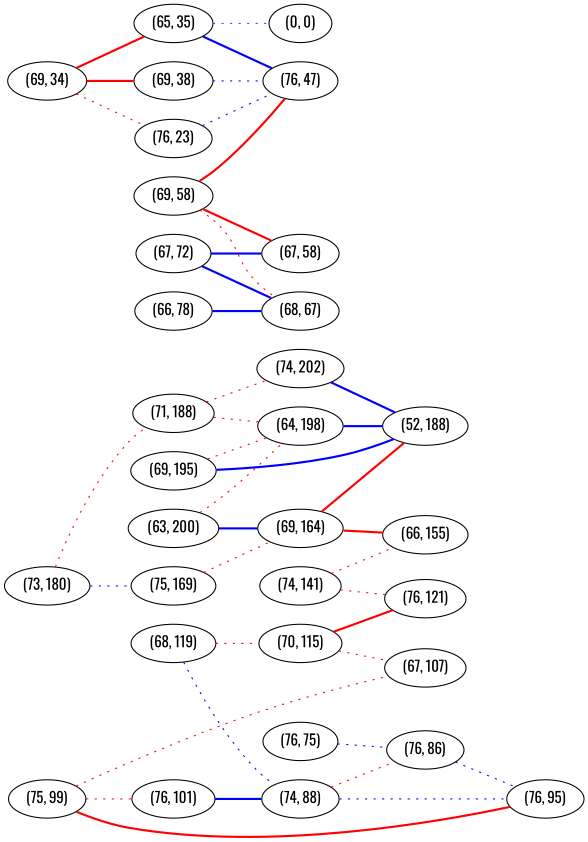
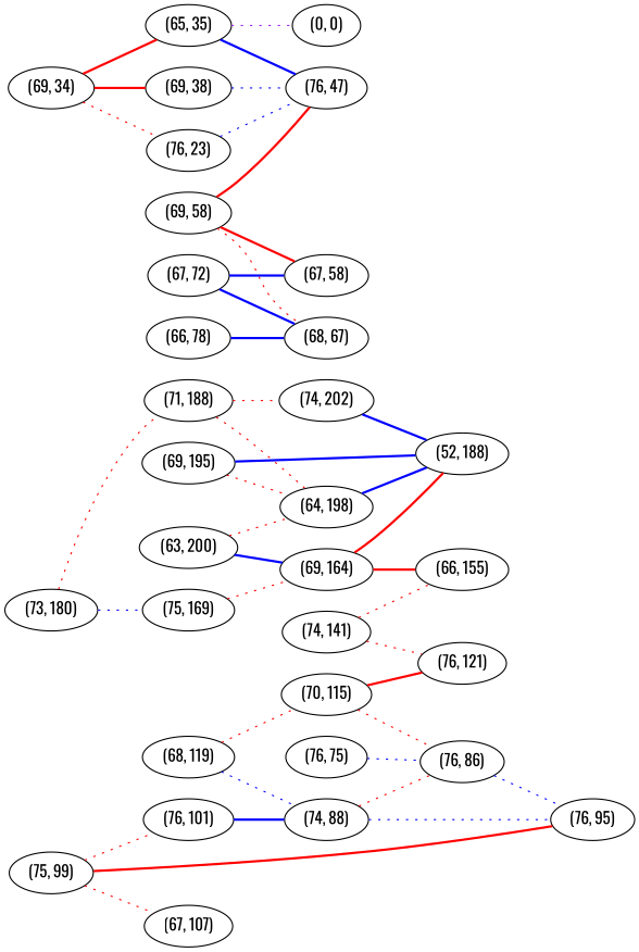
  graph {
    fontname=Oswald
    rankdir=LR
    node [fontname=Oswald]
    edge [color=red fontname=Oswald style=dotted weight=1]
    "(63, 200)"
    "(64, 198)"
    "(69, 164)"
    "(52, 188)"
    "(74, 141)"
    "(76, 121)"
    "(66, 155)"
    "(75, 99)"
    "(76, 101)"
    "(67, 107)"
    "(76, 95)"
    "(74, 88)"
    "(68, 119)"
    "(70, 115)"
    "(76, 86)"
    "(69, 34)"
    "(65, 35)"
    "(69, 38)"
    "(76, 23)"
    "(76, 47)"
    "(0, 0)"
    "(73, 180)"
    "(75, 169)"
    "(71, 188)"
    "(74, 202)"
    "(69, 58)"
    "(68, 67)"
    "(67, 58)"
    "(76, 75)"
    "(66, 78)"
    "(69, 195)"
    "(67, 72)"
    "(63, 200)" -- "(64, 198)"
    "(63, 200)" -- "(69, 164)" [color=blue style=bold weight=3]
    "(64, 198)" -- "(52, 188)" [color=blue style=bold weight=3]
    "(69, 164)" -- "(52, 188)" [style=bold]
    "(69, 164)" -- "(66, 155)" [style=bold]
    "(74, 141)" -- "(76, 121)"
    "(74, 141)" -- "(66, 155)"
    "(75, 99)" -- "(76, 101)"
    "(75, 99)" -- "(67, 107)"
    "(75, 99)" -- "(76, 95)" [style=bold]
    "(76, 101)" -- "(74, 88)" [color=blue style=bold weight=3]
    "(74, 88)" -- "(76, 95)" [color=blue weight=3]
    "(74, 88)" -- "(76, 86)"
    "(68, 119)" -- "(74, 88)" [color=blue weight=3]
    "(68, 119)" -- "(70, 115)"
    "(70, 115)" -- "(76, 121)" [style=bold]
-   "(70, 115)" -- "(67, 107)"
+   "(70, 115)" -- "(76, 86)"
    "(76, 86)" -- "(76, 95)" [color=blue weight=3]
    "(69, 34)" -- "(65, 35)" [style=bold]
    "(69, 34)" -- "(69, 38)" [style=bold]
    "(69, 34)" -- "(76, 23)"
    "(65, 35)" -- "(76, 47)" [color=blue style=bold weight=3]
    "(65, 35)" -- "(0, 0)" [color=purple weight=4]
    "(69, 38)" -- "(76, 47)" [color=blue weight=3]
    "(76, 23)" -- "(76, 47)" [color=blue weight=3]
    "(73, 180)" -- "(75, 169)" [color=blue weight=3]
    "(73, 180)" -- "(71, 188)"
    "(75, 169)" -- "(69, 164)"
    "(71, 188)" -- "(64, 198)"
    "(71, 188)" -- "(74, 202)"
    "(74, 202)" -- "(52, 188)" [color=blue style=bold weight=3]
    "(69, 58)" -- "(76, 47)" [style=bold]
    "(69, 58)" -- "(68, 67)"
    "(69, 58)" -- "(67, 58)" [style=bold]
    "(76, 75)" -- "(76, 86)" [color=blue weight=3]
    "(66, 78)" -- "(68, 67)" [color=blue style=bold weight=3]
    "(69, 195)" -- "(64, 198)"
    "(69, 195)" -- "(52, 188)" [color=blue style=bold weight=3]
    "(67, 72)" -- "(68, 67)" [color=blue style=bold weight=3]
    "(67, 72)" -- "(67, 58)" [color=blue style=bold weight=3]
  }
